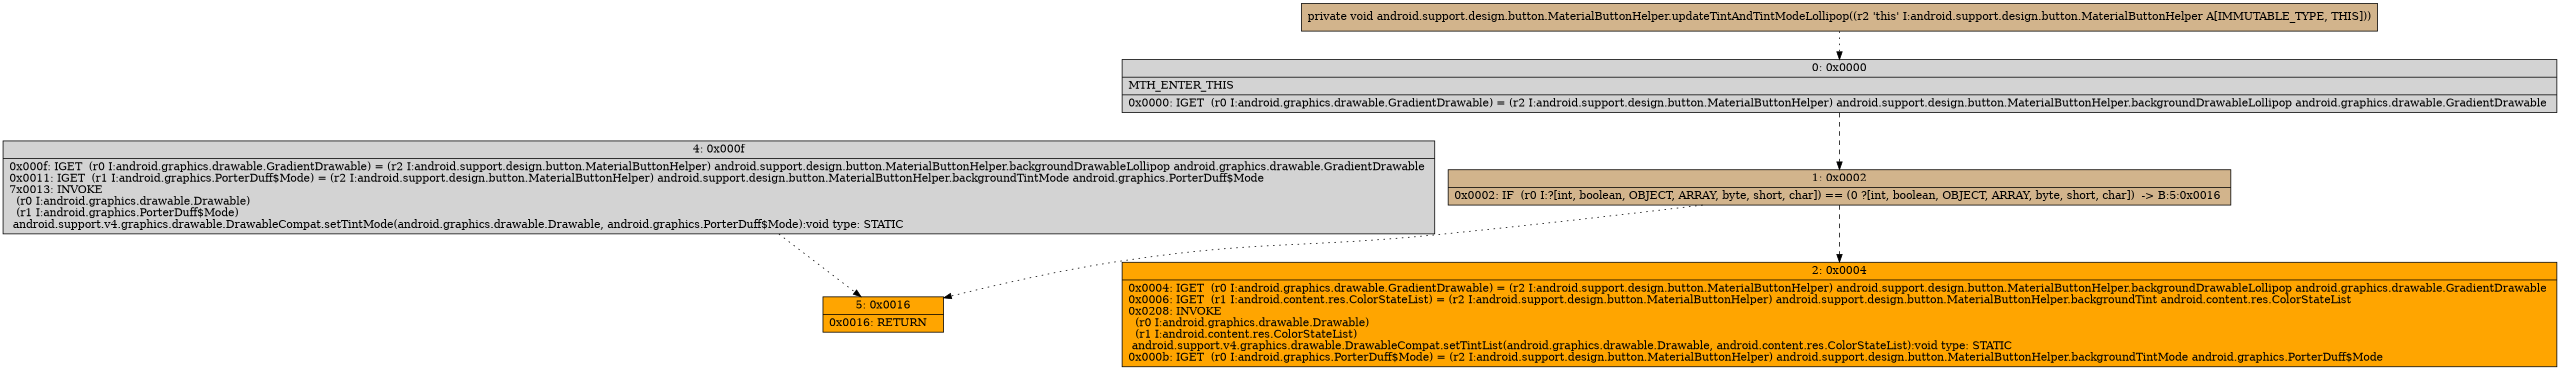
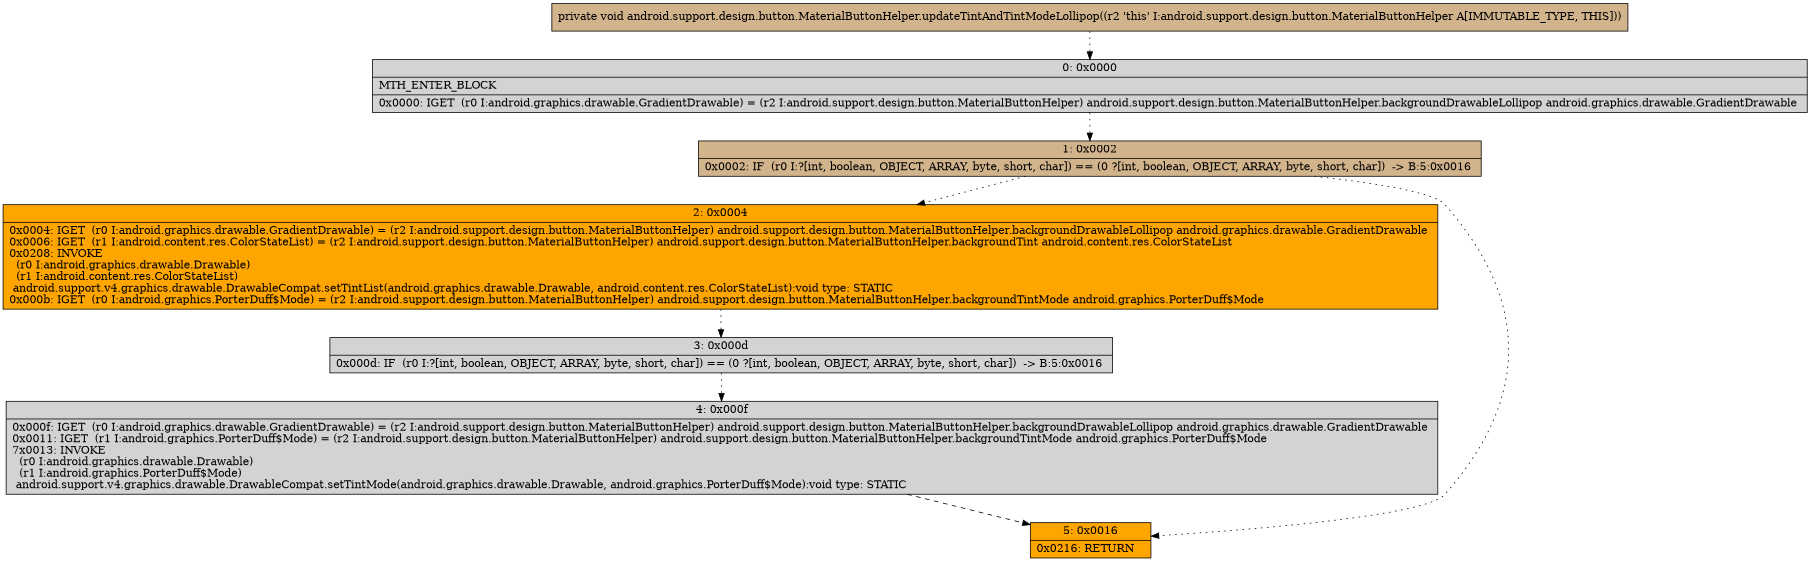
  digraph {
    node [fillcolor=lightgrey shape=record style=filled]
    edge [style=dotted]
-   n1 [label="{0\:\ 0x0000|MTH_ENTER_THIS\l|0x0000: IGET  (r0 I:android.graphics.drawable.GradientDrawable) = (r2 I:android.support.design.button.MaterialButtonHelper) android.support.design.button.MaterialButtonHelper.backgroundDrawableLollipop android.graphics.drawable.GradientDrawable \l}"]
+   n1 [label="{0\:\ 0x0000|MTH_ENTER_BLOCK\l|0x0000: IGET  (r0 I:android.graphics.drawable.GradientDrawable) = (r2 I:android.support.design.button.MaterialButtonHelper) android.support.design.button.MaterialButtonHelper.backgroundDrawableLollipop android.graphics.drawable.GradientDrawable \l}"]
    n2 [fillcolor=tan label="{1\:\ 0x0002|0x0002: IF  (r0 I:?[int, boolean, OBJECT, ARRAY, byte, short, char]) == (0 ?[int, boolean, OBJECT, ARRAY, byte, short, char])  \-\> B:5:0x0016 \l}"]
    n3 [fillcolor=orange label="{2\:\ 0x0004|0x0004: IGET  (r0 I:android.graphics.drawable.GradientDrawable) = (r2 I:android.support.design.button.MaterialButtonHelper) android.support.design.button.MaterialButtonHelper.backgroundDrawableLollipop android.graphics.drawable.GradientDrawable \l0x0006: IGET  (r1 I:android.content.res.ColorStateList) = (r2 I:android.support.design.button.MaterialButtonHelper) android.support.design.button.MaterialButtonHelper.backgroundTint android.content.res.ColorStateList \l0x0208: INVOKE  \l  (r0 I:android.graphics.drawable.Drawable)\l  (r1 I:android.content.res.ColorStateList)\l android.support.v4.graphics.drawable.DrawableCompat.setTintList(android.graphics.drawable.Drawable, android.content.res.ColorStateList):void type: STATIC \l0x000b: IGET  (r0 I:android.graphics.PorterDuff$Mode) = (r2 I:android.support.design.button.MaterialButtonHelper) android.support.design.button.MaterialButtonHelper.backgroundTintMode android.graphics.PorterDuff$Mode \l}"]
-   n4 [fillcolor=orange label="{5\:\ 0x0016|0x0016: RETURN   \l}"]
+   n4 [fillcolor=orange label="{5\:\ 0x0016|0x0216: RETURN   \l}"]
+   n5 [label="{3\:\ 0x000d|0x000d: IF  (r0 I:?[int, boolean, OBJECT, ARRAY, byte, short, char]) == (0 ?[int, boolean, OBJECT, ARRAY, byte, short, char])  \-\> B:5:0x0016 \l}"]
    n6 [label="{4\:\ 0x000f|0x000f: IGET  (r0 I:android.graphics.drawable.GradientDrawable) = (r2 I:android.support.design.button.MaterialButtonHelper) android.support.design.button.MaterialButtonHelper.backgroundDrawableLollipop android.graphics.drawable.GradientDrawable \l0x0011: IGET  (r1 I:android.graphics.PorterDuff$Mode) = (r2 I:android.support.design.button.MaterialButtonHelper) android.support.design.button.MaterialButtonHelper.backgroundTintMode android.graphics.PorterDuff$Mode \l7x0013: INVOKE  \l  (r0 I:android.graphics.drawable.Drawable)\l  (r1 I:android.graphics.PorterDuff$Mode)\l android.support.v4.graphics.drawable.DrawableCompat.setTintMode(android.graphics.drawable.Drawable, android.graphics.PorterDuff$Mode):void type: STATIC \l}"]
    n7 [fillcolor=tan label="{private void android.support.design.button.MaterialButtonHelper.updateTintAndTintModeLollipop((r2 'this' I:android.support.design.button.MaterialButtonHelper A[IMMUTABLE_TYPE, THIS])) }"]
-   n1 -> n2 [style=dashed]
-   n2 -> n3 [style=dashed]
+   n1 -> n2
+   n2 -> n3
    n2 -> n4
-   n6 -> n4
+   n3 -> n5
+   n5 -> n6
+   n6 -> n4 [style=dashed]
    n7 -> n1
  }
